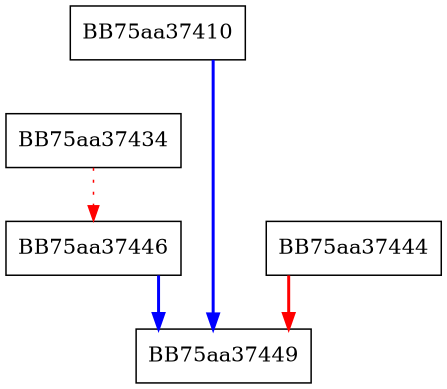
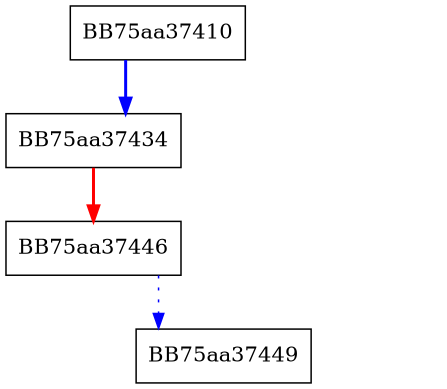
  digraph {
    splines=ortho
    node [shape=box]
    edge [color=red style=dotted]
    n1 [label=BB75aa37434]
    BB75aa37410
    n3 [label=BB75aa37446]
    BB75aa37449
-   BB75aa37444
-   n1 -> n3
-   BB75aa37410 -> BB75aa37449 [color=blue style=bold]
-   n3 -> BB75aa37449 [color=blue style=bold]
-   BB75aa37444 -> BB75aa37449 [style=bold]
+   n1 -> n3 [style=bold]
+   BB75aa37410 -> n1 [color=blue style=bold]
+   n3 -> BB75aa37449 [color=blue]
  }
